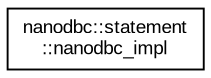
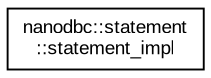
  digraph {
    rankdir=LR
    fontname="Liberation Sans"
-   n1 [color=black fillcolor=white fontname="Liberation Sans" fontsize=10 height=0.2 label="nanodbc::statement\l::nanodbc_impl" shape=record style=filled width=0.4]
+   n1 [color=black fillcolor=white fontname="Liberation Sans" fontsize=10 height=0.2 label="nanodbc::statement\l::statement_impl" shape=record style=filled width=0.4]
  }
